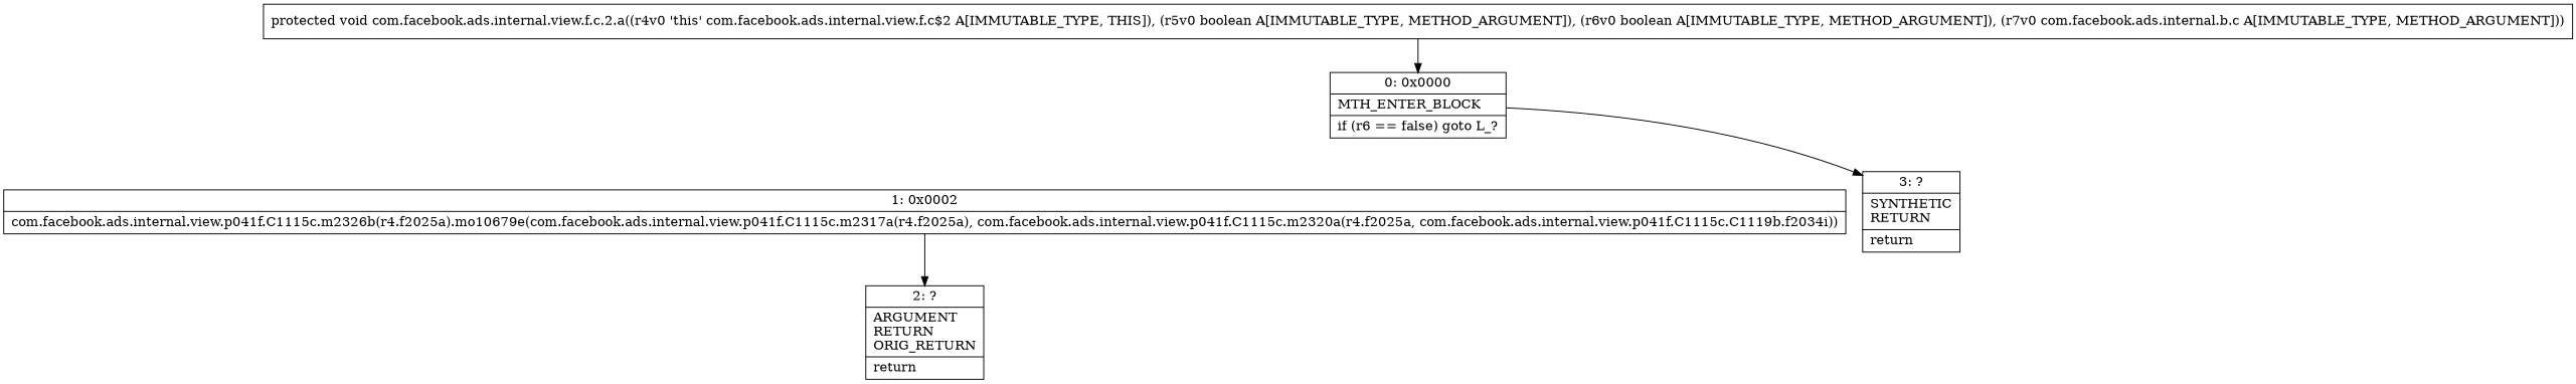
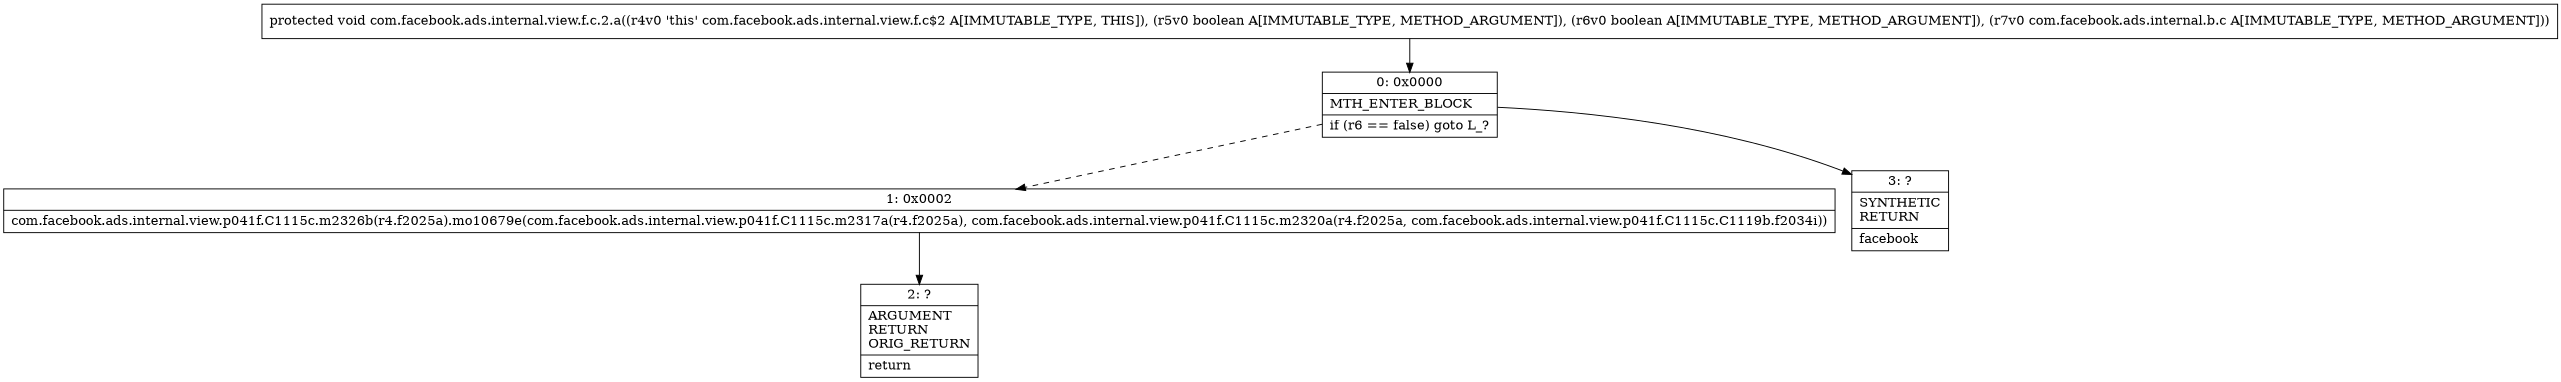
  digraph {
    node [shape=record]
    n1 [label="{0\:\ 0x0000|MTH_ENTER_BLOCK\l|if (r6 == false) goto L_?\l}"]
    n2 [label="{1\:\ 0x0002|com.facebook.ads.internal.view.p041f.C1115c.m2326b(r4.f2025a).mo10679e(com.facebook.ads.internal.view.p041f.C1115c.m2317a(r4.f2025a), com.facebook.ads.internal.view.p041f.C1115c.m2320a(r4.f2025a, com.facebook.ads.internal.view.p041f.C1115c.C1119b.f2034i))\l}"]
-   n3 [label="{3\:\ ?|SYNTHETIC\lRETURN\l|return\l}"]
+   n3 [label="{3\:\ ?|SYNTHETIC\lRETURN\l|facebook\l}"]
    n4 [label="{2\:\ ?|ARGUMENT\lRETURN\lORIG_RETURN\l|return\l}"]
    n5 [label="{protected void com.facebook.ads.internal.view.f.c.2.a((r4v0 'this' com.facebook.ads.internal.view.f.c$2 A[IMMUTABLE_TYPE, THIS]), (r5v0 boolean A[IMMUTABLE_TYPE, METHOD_ARGUMENT]), (r6v0 boolean A[IMMUTABLE_TYPE, METHOD_ARGUMENT]), (r7v0 com.facebook.ads.internal.b.c A[IMMUTABLE_TYPE, METHOD_ARGUMENT])) }"]
+   n1 -> n2 [style=dashed]
    n1 -> n3
    n2 -> n4
    n5 -> n1
  }
